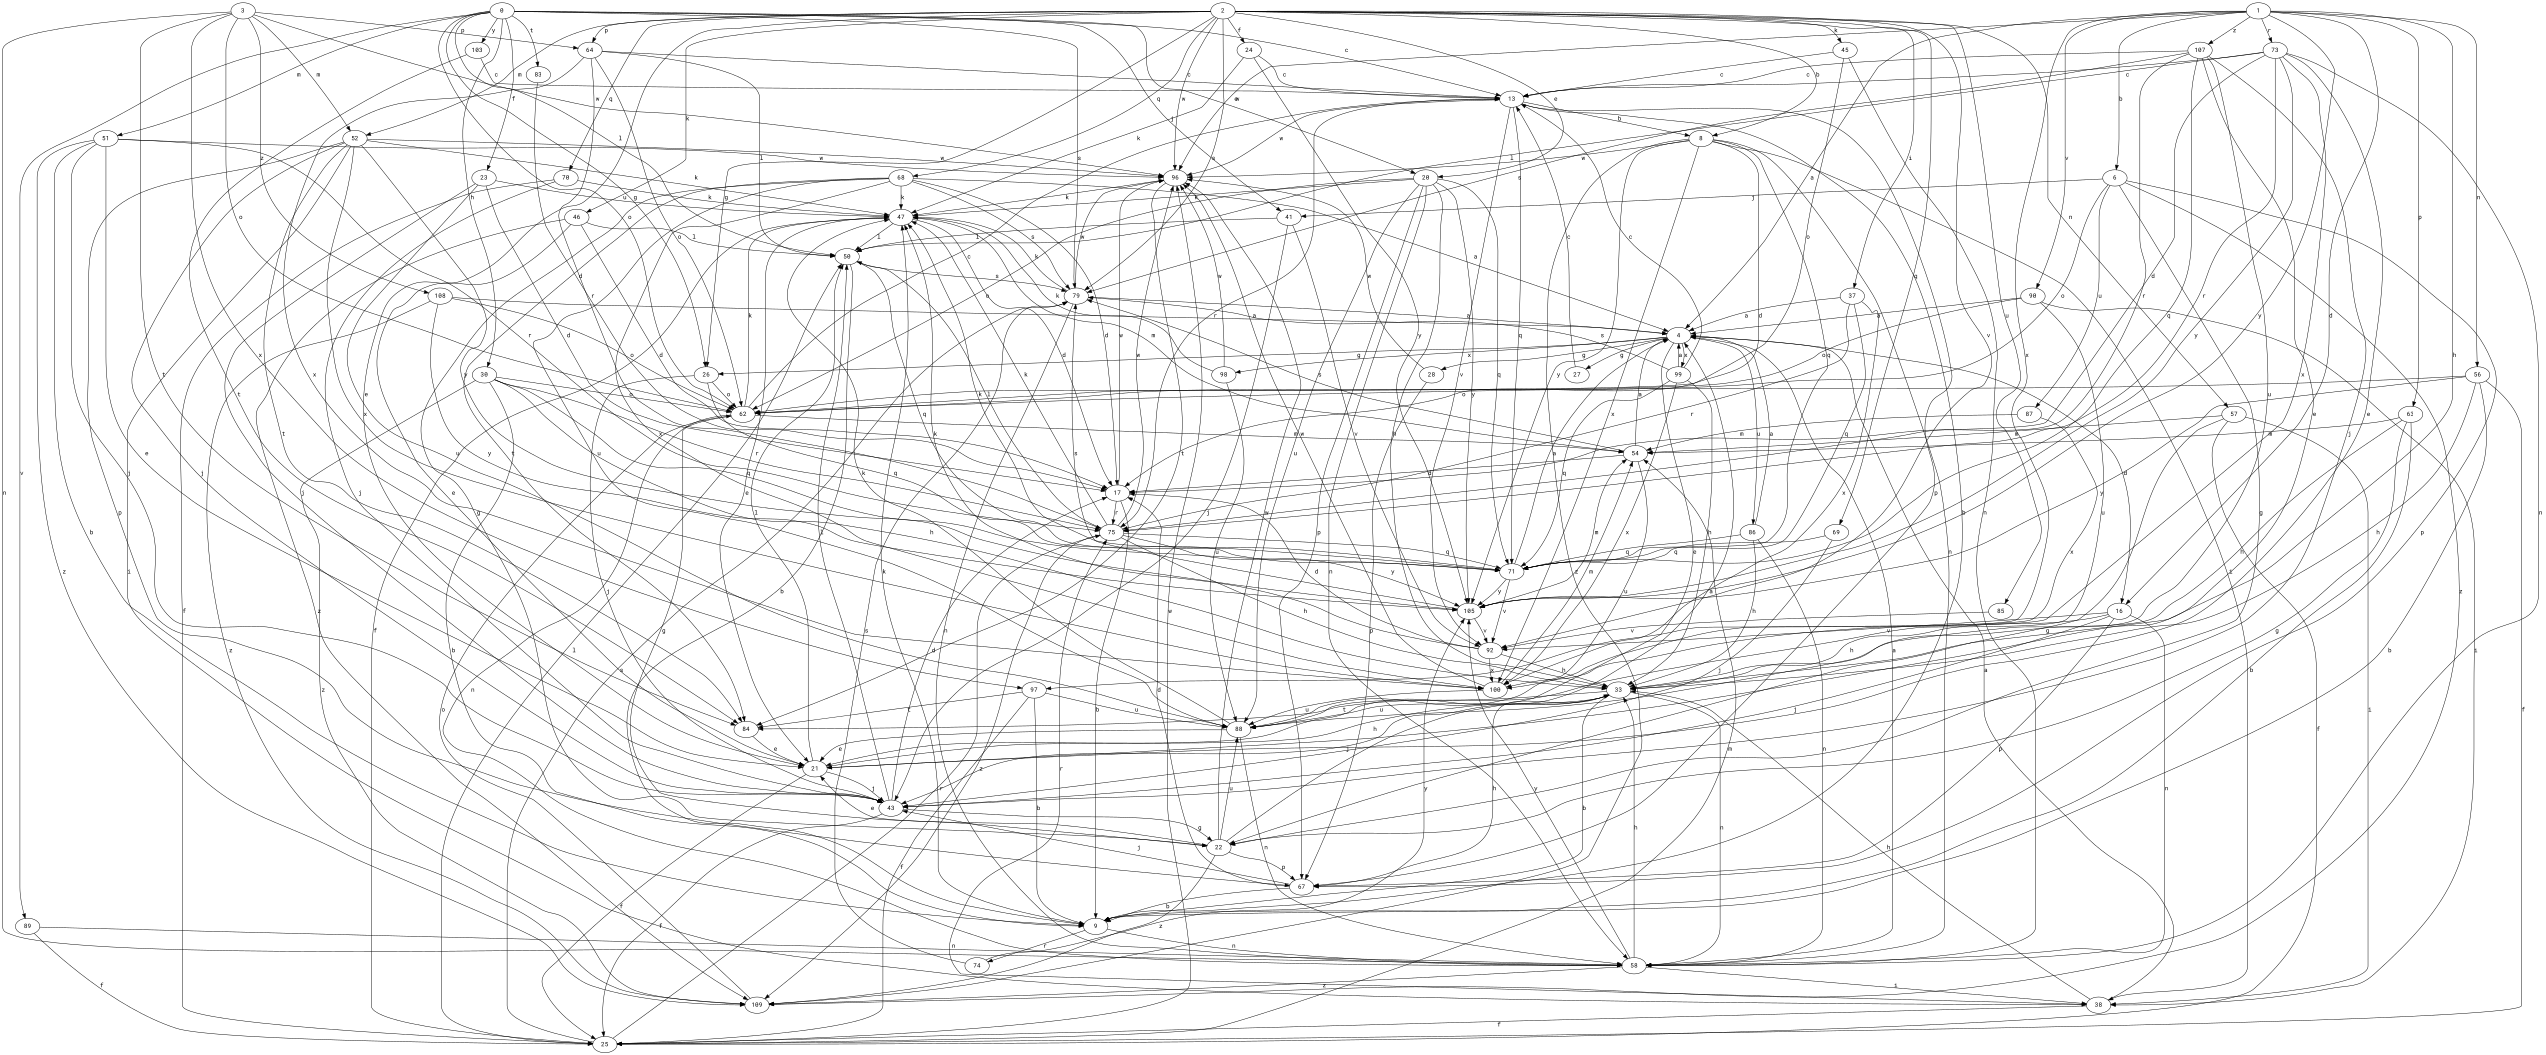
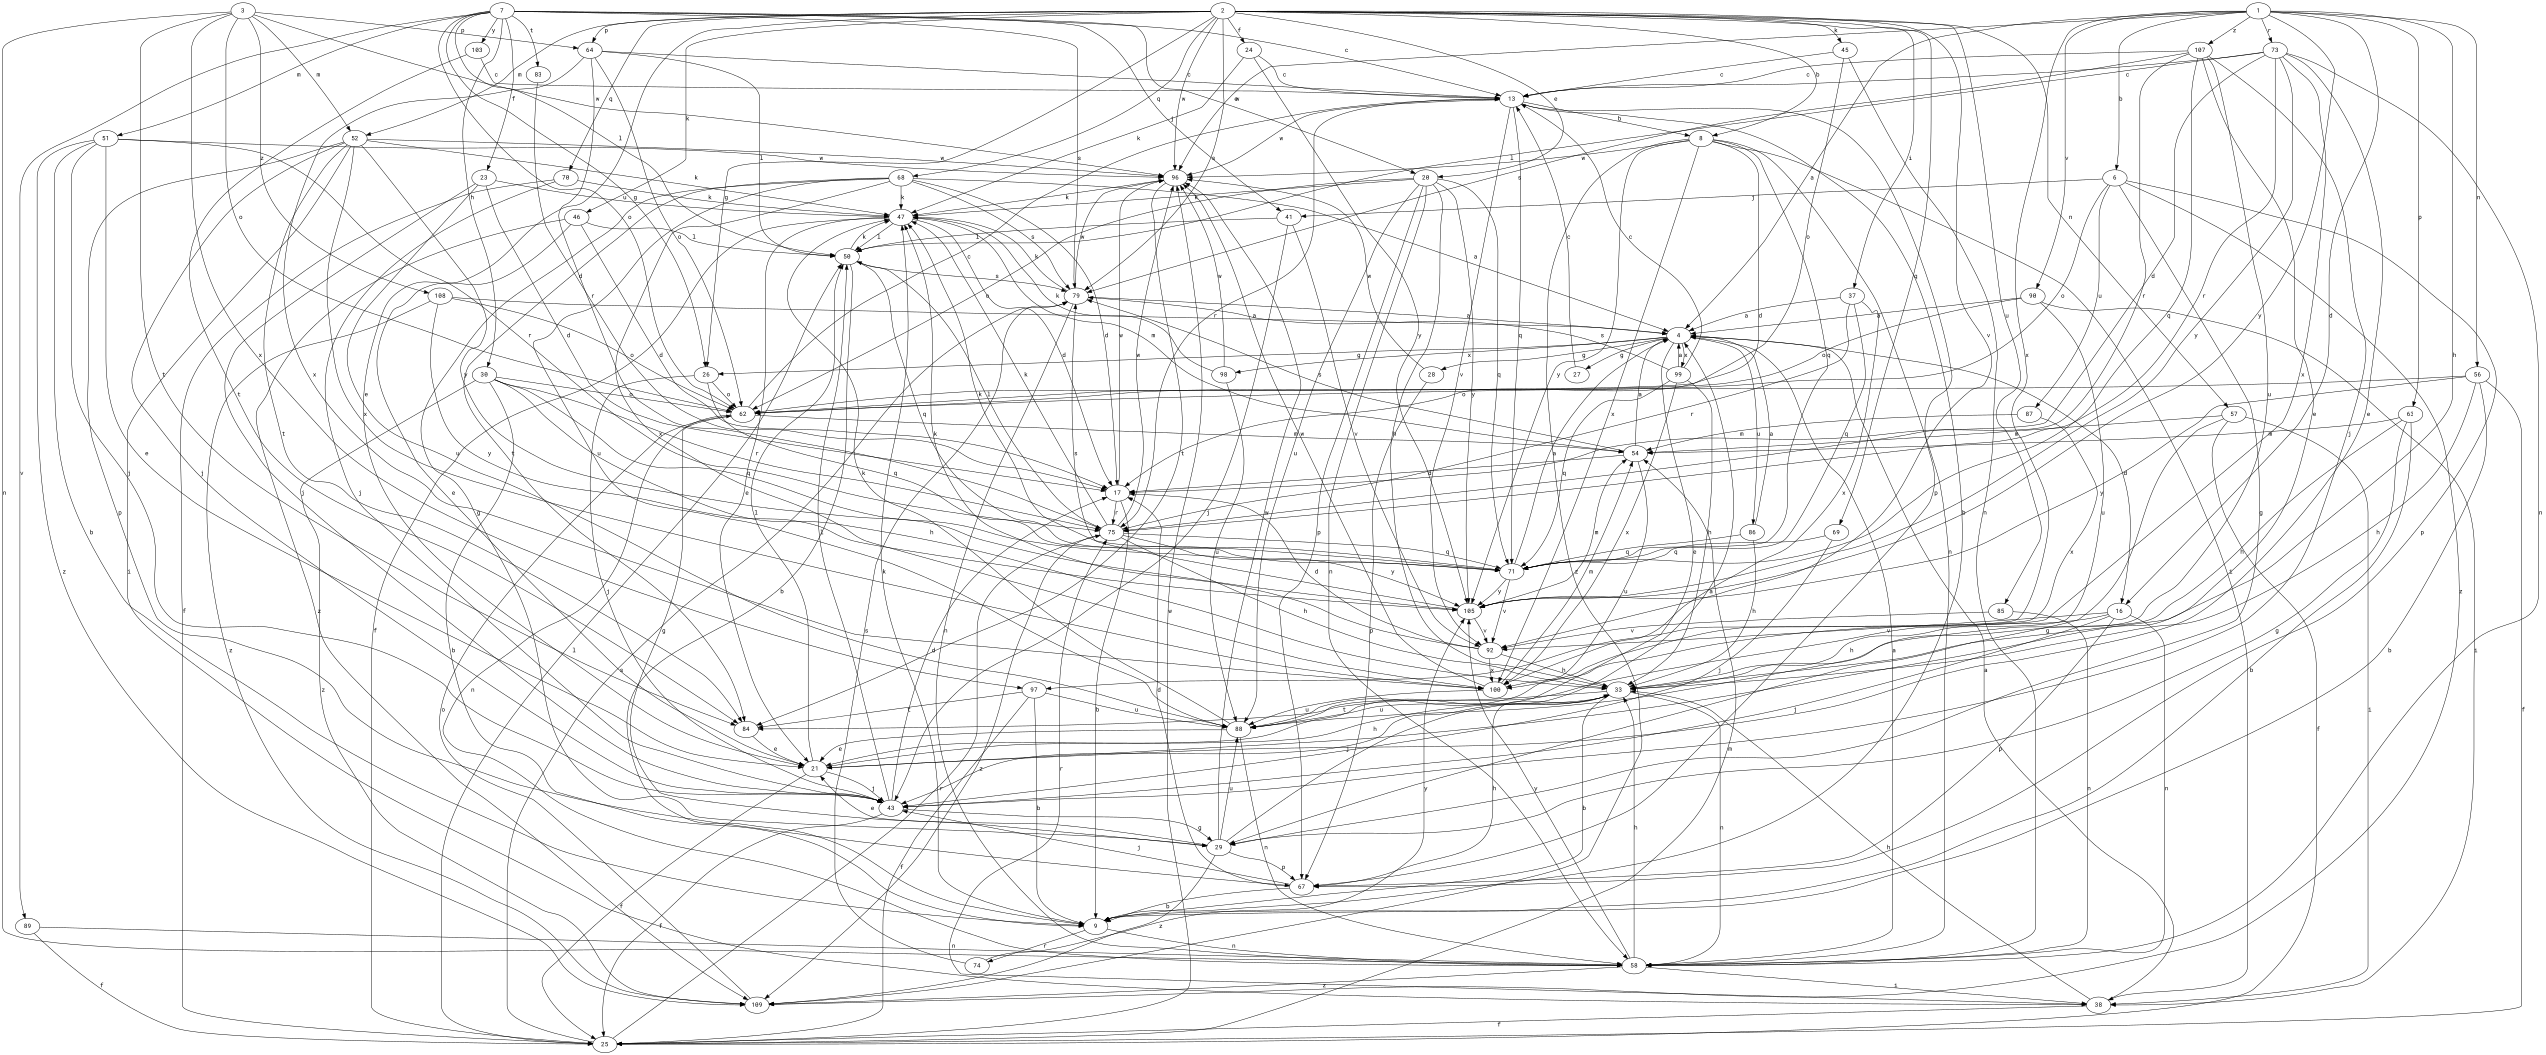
  strict digraph {
    fontname="Roboto Mono"
    node [fontname="Roboto Mono"]
    edge [fontname="Roboto Mono"]
-   0
+   0 [label=7]
    13
    20
    23
    26
    30
    41
    50
    51
    62
    79
    83
    89
    103
    96
    8
    92
    67
    71
    9
    75
    33
    105
    58
    47
    88
    17
    43
    109
    21
-   29 [label=22]
+   29
    54
    4
    25
    84
    1
    6
    16
    56
    63
    73
    90
    97
    107
    27
    28
    86
    98
    99
    87
    100
    38
    2
    24
    37
    45
    46
    52
    57
    64
    68
    69
    70
    85
    3
    108
    74
    0 -> 13 [label=c]
    0 -> 20 [label=e]
    0 -> 23 [label=f]
    0 -> 26 [label=g]
    0 -> 30 [label=h]
    0 -> 41 [label=j]
    0 -> 50 [label=l]
    0 -> 51 [label=m]
    0 -> 62 [label=o]
    0 -> 79 [label=s]
    0 -> 83 [label=t]
    0 -> 89 [label=v]
    0 -> 103 [label=y]
    13 -> 96 [label=w]
    13 -> 8 [label=b]
    13 -> 92 [label=v]
    13 -> 67 [label=p]
    13 -> 71 [label=q]
    13 -> 9 [label=b]
    13 -> 75 [label=r]
    20 -> 62 [label=o]
    20 -> 67 [label=p]
    20 -> 71 [label=q]
    20 -> 33 [label=h]
    20 -> 105 [label=y]
    20 -> 58 [label=n]
    20 -> 47 [label=k]
    20 -> 88 [label=u]
    23 -> 47 [label=u]
    23 -> 88 [label=u]
    23 -> 17 [label=d]
    23 -> 43 [label=j]
    26 -> 62 [label=o]
    26 -> 71 [label=q]
    26 -> 43 [label=j]
    30 -> 62 [label=o]
    30 -> 71 [label=q]
    30 -> 9 [label=b]
    30 -> 75 [label=r]
    30 -> 33 [label=h]
    30 -> 109 [label=z]
    41 -> 50 [label=l]
    41 -> 92 [label=v]
    41 -> 43 [label=j]
    50 -> 79 [label=s]
    50 -> 71 [label=q]
    50 -> 9 [label=b]
-   62 -> 47 [label=k]
+   50 -> 47 [label=k]
    51 -> 96 [label=w]
    51 -> 9 [label=b]
    51 -> 75 [label=r]
    51 -> 43 [label=j]
    51 -> 109 [label=z]
    51 -> 21 [label=e]
    62 -> 13 [label=c]
    62 -> 58 [label=n]
    62 -> 29 [label=g]
    62 -> 54 [label=m]
    79 -> 96 [label=w]
    79 -> 58 [label=n]
    79 -> 47 [label=k]
    79 -> 4 [label=a]
    83 -> 17 [label=d]
    89 -> 58 [label=n]
    89 -> 25 [label=f]
    103 -> 13 [label=c]
    103 -> 84 [label=t]
    96 -> 47 [label=k]
    96 -> 84 [label=t]
    8 -> 96 [label=w]
    8 -> 71 [label=q]
    8 -> 105 [label=y]
    8 -> 58 [label=n]
    8 -> 17 [label=d]
    8 -> 109 [label=z]
    8 -> 100 [label=x]
    8 -> 38 [label=i]
    92 -> 33 [label=h]
    92 -> 47 [label=k]
    92 -> 17 [label=d]
    92 -> 100 [label=x]
    67 -> 9 [label=b]
    67 -> 33 [label=h]
    67 -> 17 [label=d]
    67 -> 43 [label=j]
    71 -> 92 [label=v]
    71 -> 105 [label=y]
    71 -> 47 [label=k]
    71 -> 4 [label=a]
    9 -> 58 [label=n]
    9 -> 47 [label=k]
    9 -> 74 [label=r]
    75 -> 50 [label=l]
    75 -> 96 [label=w]
    75 -> 71 [label=q]
    75 -> 33 [label=h]
    75 -> 105 [label=y]
    75 -> 47 [label=k]
    75 -> 109 [label=z]
    33 -> 9 [label=b]
    33 -> 58 [label=n]
    33 -> 88 [label=u]
    33 -> 43 [label=j]
    33 -> 84 [label=t]
    105 -> 79 [label=s]
    105 -> 92 [label=v]
    105 -> 54 [label=m]
    58 -> 33 [label=h]
    58 -> 105 [label=y]
    58 -> 109 [label=z]
    58 -> 4 [label=a]
    58 -> 38 [label=i]
    47 -> 50 [label=l]
    47 -> 17 [label=d]
    47 -> 21 [label=e]
    47 -> 54 [label=m]
    47 -> 25 [label=f]
    88 -> 58 [label=n]
    88 -> 47 [label=k]
    88 -> 21 [label=e]
    17 -> 96 [label=w]
    17 -> 9 [label=b]
    17 -> 75 [label=r]
    43 -> 50 [label=l]
    43 -> 17 [label=d]
    43 -> 29 [label=g]
    43 -> 25 [label=f]
    109 -> 62 [label=o]
    21 -> 50 [label=l]
    21 -> 33 [label=h]
    21 -> 43 [label=j]
    21 -> 25 [label=f]
    29 -> 96 [label=w]
    29 -> 67 [label=p]
    29 -> 88 [label=u]
    29 -> 109 [label=z]
    29 -> 21 [label=e]
    29 -> 4 [label=a]
    54 -> 79 [label=s]
    54 -> 88 [label=u]
    54 -> 17 [label=d]
    54 -> 4 [label=a]
    4 -> 26 [label=g]
    4 -> 21 [label=e]
    4 -> 16 [label=d]
    4 -> 27 [label=g]
    4 -> 28 [label=g]
    4 -> 86 [label=u]
    4 -> 98 [label=x]
    4 -> 99 [label=x]
    25 -> 50 [label=l]
    25 -> 79 [label=s]
    25 -> 96 [label=w]
    25 -> 75 [label=r]
    25 -> 54 [label=m]
    84 -> 21 [label=e]
    1 -> 96 [label=w]
    1 -> 33 [label=h]
    1 -> 105 [label=y]
    1 -> 4 [label=a]
    1 -> 6 [label=b]
    1 -> 16 [label=d]
    1 -> 56 [label=n]
    1 -> 63 [label=p]
    1 -> 73 [label=r]
    1 -> 90 [label=v]
    1 -> 97 [label=x]
    1 -> 107 [label=z]
    6 -> 41 [label=j]
    6 -> 62 [label=o]
    6 -> 67 [label=p]
    6 -> 109 [label=z]
    6 -> 29 [label=g]
    6 -> 87 [label=u]
    16 -> 92 [label=v]
    16 -> 67 [label=p]
    16 -> 33 [label=h]
    16 -> 58 [label=n]
    16 -> 43 [label=j]
    56 -> 62 [label=o]
    56 -> 9 [label=b]
    56 -> 33 [label=h]
    56 -> 105 [label=y]
    56 -> 25 [label=f]
    63 -> 9 [label=b]
    63 -> 33 [label=h]
    63 -> 29 [label=g]
    63 -> 54 [label=m]
    73 -> 13 [label=c]
    73 -> 50 [label=l]
    73 -> 75 [label=r]
    73 -> 105 [label=y]
    73 -> 58 [label=n]
    73 -> 17 [label=d]
    73 -> 21 [label=e]
    73 -> 100 [label=x]
    90 -> 62 [label=o]
    90 -> 88 [label=u]
    90 -> 4 [label=a]
    90 -> 38 [label=i]
    97 -> 9 [label=b]
    97 -> 88 [label=u]
    97 -> 25 [label=f]
    97 -> 84 [label=t]
    107 -> 13 [label=c]
    107 -> 79 [label=s]
    107 -> 71 [label=q]
    107 -> 75 [label=r]
    107 -> 88 [label=u]
    107 -> 43 [label=j]
    107 -> 21 [label=e]
    27 -> 13 [label=c]
    28 -> 96 [label=w]
    28 -> 67 [label=p]
    86 -> 71 [label=q]
    86 -> 33 [label=h]
    86 -> 4 [label=a]
    98 -> 96 [label=w]
    98 -> 47 [label=k]
    98 -> 88 [label=u]
    99 -> 13 [label=c]
    99 -> 79 [label=s]
    99 -> 71 [label=q]
    99 -> 33 [label=h]
    99 -> 4 [label=a]
    99 -> 100 [label=x]
    87 -> 54 [label=m]
    87 -> 100 [label=x]
    100 -> 96 [label=w]
    100 -> 88 [label=u]
    100 -> 54 [label=m]
    38 -> 75 [label=r]
    38 -> 33 [label=h]
    38 -> 4 [label=a]
    38 -> 25 [label=f]
    2 -> 20 [label=e]
    2 -> 26 [label=g]
    2 -> 79 [label=s]
    2 -> 96 [label=w]
    2 -> 8 [label=b]
    2 -> 92 [label=v]
    2 -> 21 [label=e]
    2 -> 24 [label=f]
    2 -> 37 [label=i]
    2 -> 45 [label=k]
    2 -> 46 [label=k]
    2 -> 52 [label=m]
    2 -> 57 [label=n]
    2 -> 64 [label=p]
    2 -> 68 [label=q]
    2 -> 69 [label=q]
    2 -> 70 [label=q]
    2 -> 85 [label=u]
    24 -> 13 [label=c]
    24 -> 105 [label=y]
    24 -> 47 [label=k]
    37 -> 71 [label=q]
    37 -> 75 [label=r]
    37 -> 4 [label=a]
    37 -> 100 [label=x]
    45 -> 13 [label=c]
    45 -> 62 [label=o]
    45 -> 58 [label=n]
    46 -> 50 [label=l]
    46 -> 17 [label=d]
    46 -> 109 [label=z]
    46 -> 21 [label=e]
    52 -> 96 [label=w]
    52 -> 67 [label=p]
    52 -> 105 [label=y]
    52 -> 47 [label=k]
    52 -> 43 [label=j]
    52 -> 84 [label=t]
    52 -> 100 [label=x]
    52 -> 38 [label=i]
    57 -> 29 [label=g]
    57 -> 54 [label=m]
    57 -> 25 [label=f]
    57 -> 38 [label=i]
    64 -> 13 [label=c]
    64 -> 50 [label=l]
    64 -> 62 [label=o]
    64 -> 75 [label=r]
    64 -> 100 [label=x]
    68 -> 79 [label=s]
    68 -> 47 [label=k]
    68 -> 88 [label=u]
    68 -> 17 [label=d]
    68 -> 29 [label=g]
    68 -> 4 [label=a]
    68 -> 84 [label=t]
    68 -> 100 [label=x]
    69 -> 71 [label=q]
    69 -> 43 [label=j]
    70 -> 47 [label=k]
    70 -> 43 [label=j]
    70 -> 25 [label=f]
    85 -> 92 [label=v]
-   86 -> 58 [label=n]
+   85 -> 58 [label=n]
    3 -> 62 [label=o]
    3 -> 96 [label=w]
    3 -> 58 [label=n]
    3 -> 84 [label=t]
    3 -> 97 [label=x]
    3 -> 52 [label=m]
    3 -> 64 [label=p]
    3 -> 108 [label=z]
    108 -> 62 [label=o]
    108 -> 105 [label=y]
    108 -> 109 [label=z]
    108 -> 4 [label=a]
    74 -> 79 [label=s]
    74 -> 105 [label=y]
  }
